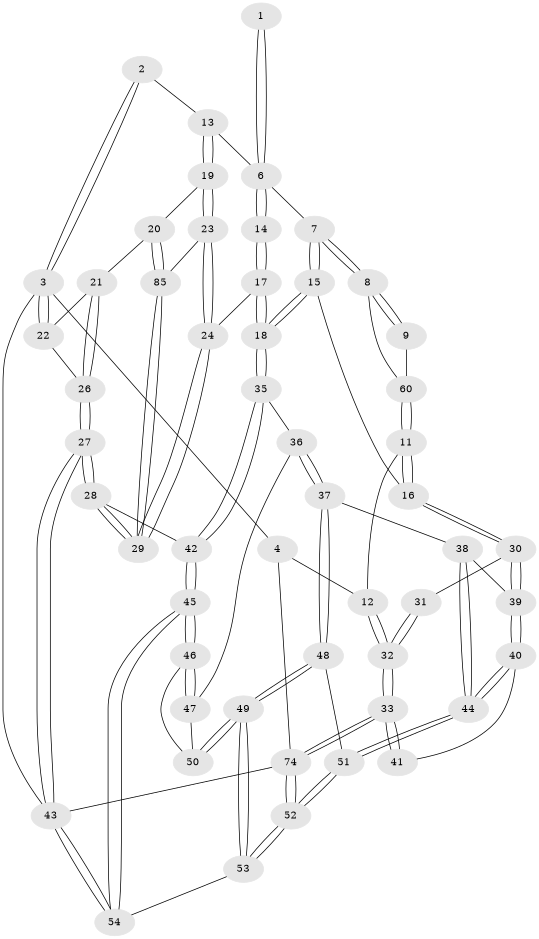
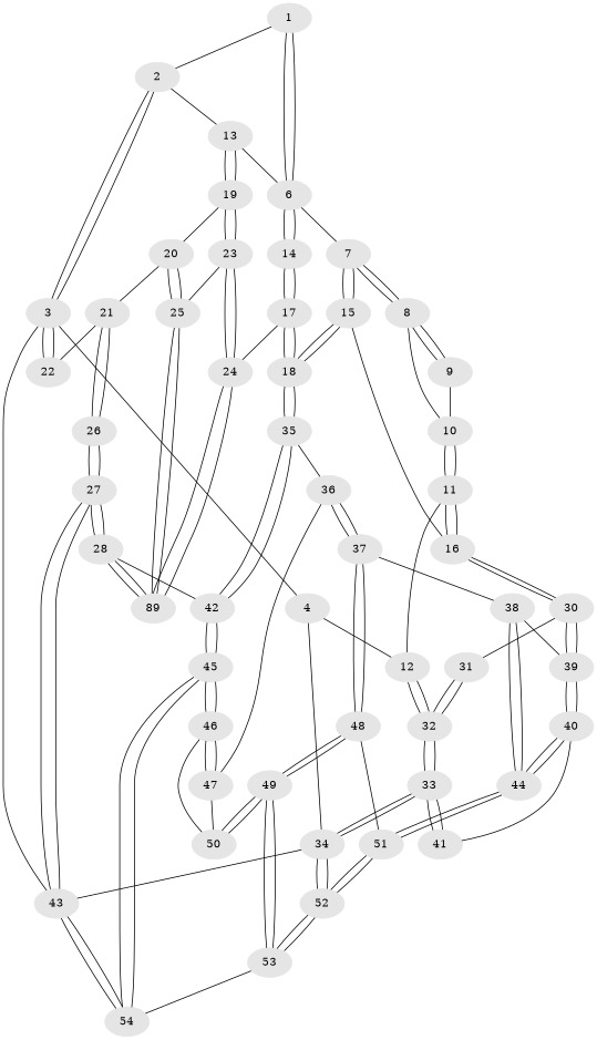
  graph {
    node [color=gray90 style=filled]
    1
    2
    6
    3
    13
    7
    14
    4
    22
    43
    19
    12
-   34 [label=74]
+   34
    26
    54
    32
    52
    9
-   10 [label=60]
+   10
    8
    15
    17
    16
    18
    11
    30
    33
    20
    23
    24
    35
    31
    39
-   29
+   29 [label=89]
    42
    36
    21
-   25 [label=85]
+   25
    27
    28
    45
    40
    41
    53
    37
    47
    38
    48
    50
    44
    51
    49
    46
+   1 -- 2
    1 -- 6
    1 -- 6
    2 -- 3
    2 -- 3
    2 -- 13
    6 -- 7
    6 -- 14
    6 -- 14
    3 -- 4
    3 -- 22
    3 -- 22
    3 -- 43
    13 -- 6
    13 -- 19
    13 -- 19
    7 -- 8
    7 -- 8
    7 -- 15
    7 -- 15
    14 -- 17
    14 -- 17
    4 -- 12
    4 -- 34
-   22 -- 26
    43 -- 54
    43 -- 54
    19 -- 20
    19 -- 23
    19 -- 23
    12 -- 32
    12 -- 32
    34 -- 43
    34 -- 52
    34 -- 52
    26 -- 27
    26 -- 27
    32 -- 33
    32 -- 33
    52 -- 53
    52 -- 53
    9 -- 10
    10 -- 11
    10 -- 11
    8 -- 9
    8 -- 9
    8 -- 10
    15 -- 16
    15 -- 18
    15 -- 18
    17 -- 18
    17 -- 18
    17 -- 24
    16 -- 30
    16 -- 30
    18 -- 35
    18 -- 35
    11 -- 12
    11 -- 16
    11 -- 16
    30 -- 31
    30 -- 39
    30 -- 39
    33 -- 34
    33 -- 34
    33 -- 41
    33 -- 41
    20 -- 21
    20 -- 25
    20 -- 25
    23 -- 24
    23 -- 24
    23 -- 25
    24 -- 29
    24 -- 29
    35 -- 42
    35 -- 42
    35 -- 36
    31 -- 32
    31 -- 32
    39 -- 40
    39 -- 40
    42 -- 45
    42 -- 45
    36 -- 37
    36 -- 37
    36 -- 47
    21 -- 22
    21 -- 26
    21 -- 26
    25 -- 29
    25 -- 29
    27 -- 43
    27 -- 43
    27 -- 28
    27 -- 28
    28 -- 29
    28 -- 29
    28 -- 42
    45 -- 54
    45 -- 54
    45 -- 46
    45 -- 46
    40 -- 41
    40 -- 44
    40 -- 44
    53 -- 54
    37 -- 38
    37 -- 48
    37 -- 48
    47 -- 50
    38 -- 39
    38 -- 44
    38 -- 44
    48 -- 51
    48 -- 49
    48 -- 49
    44 -- 51
    44 -- 51
    51 -- 52
    51 -- 52
    49 -- 53
    49 -- 53
    49 -- 50
    49 -- 50
    46 -- 47
    46 -- 47
    46 -- 50
  }
